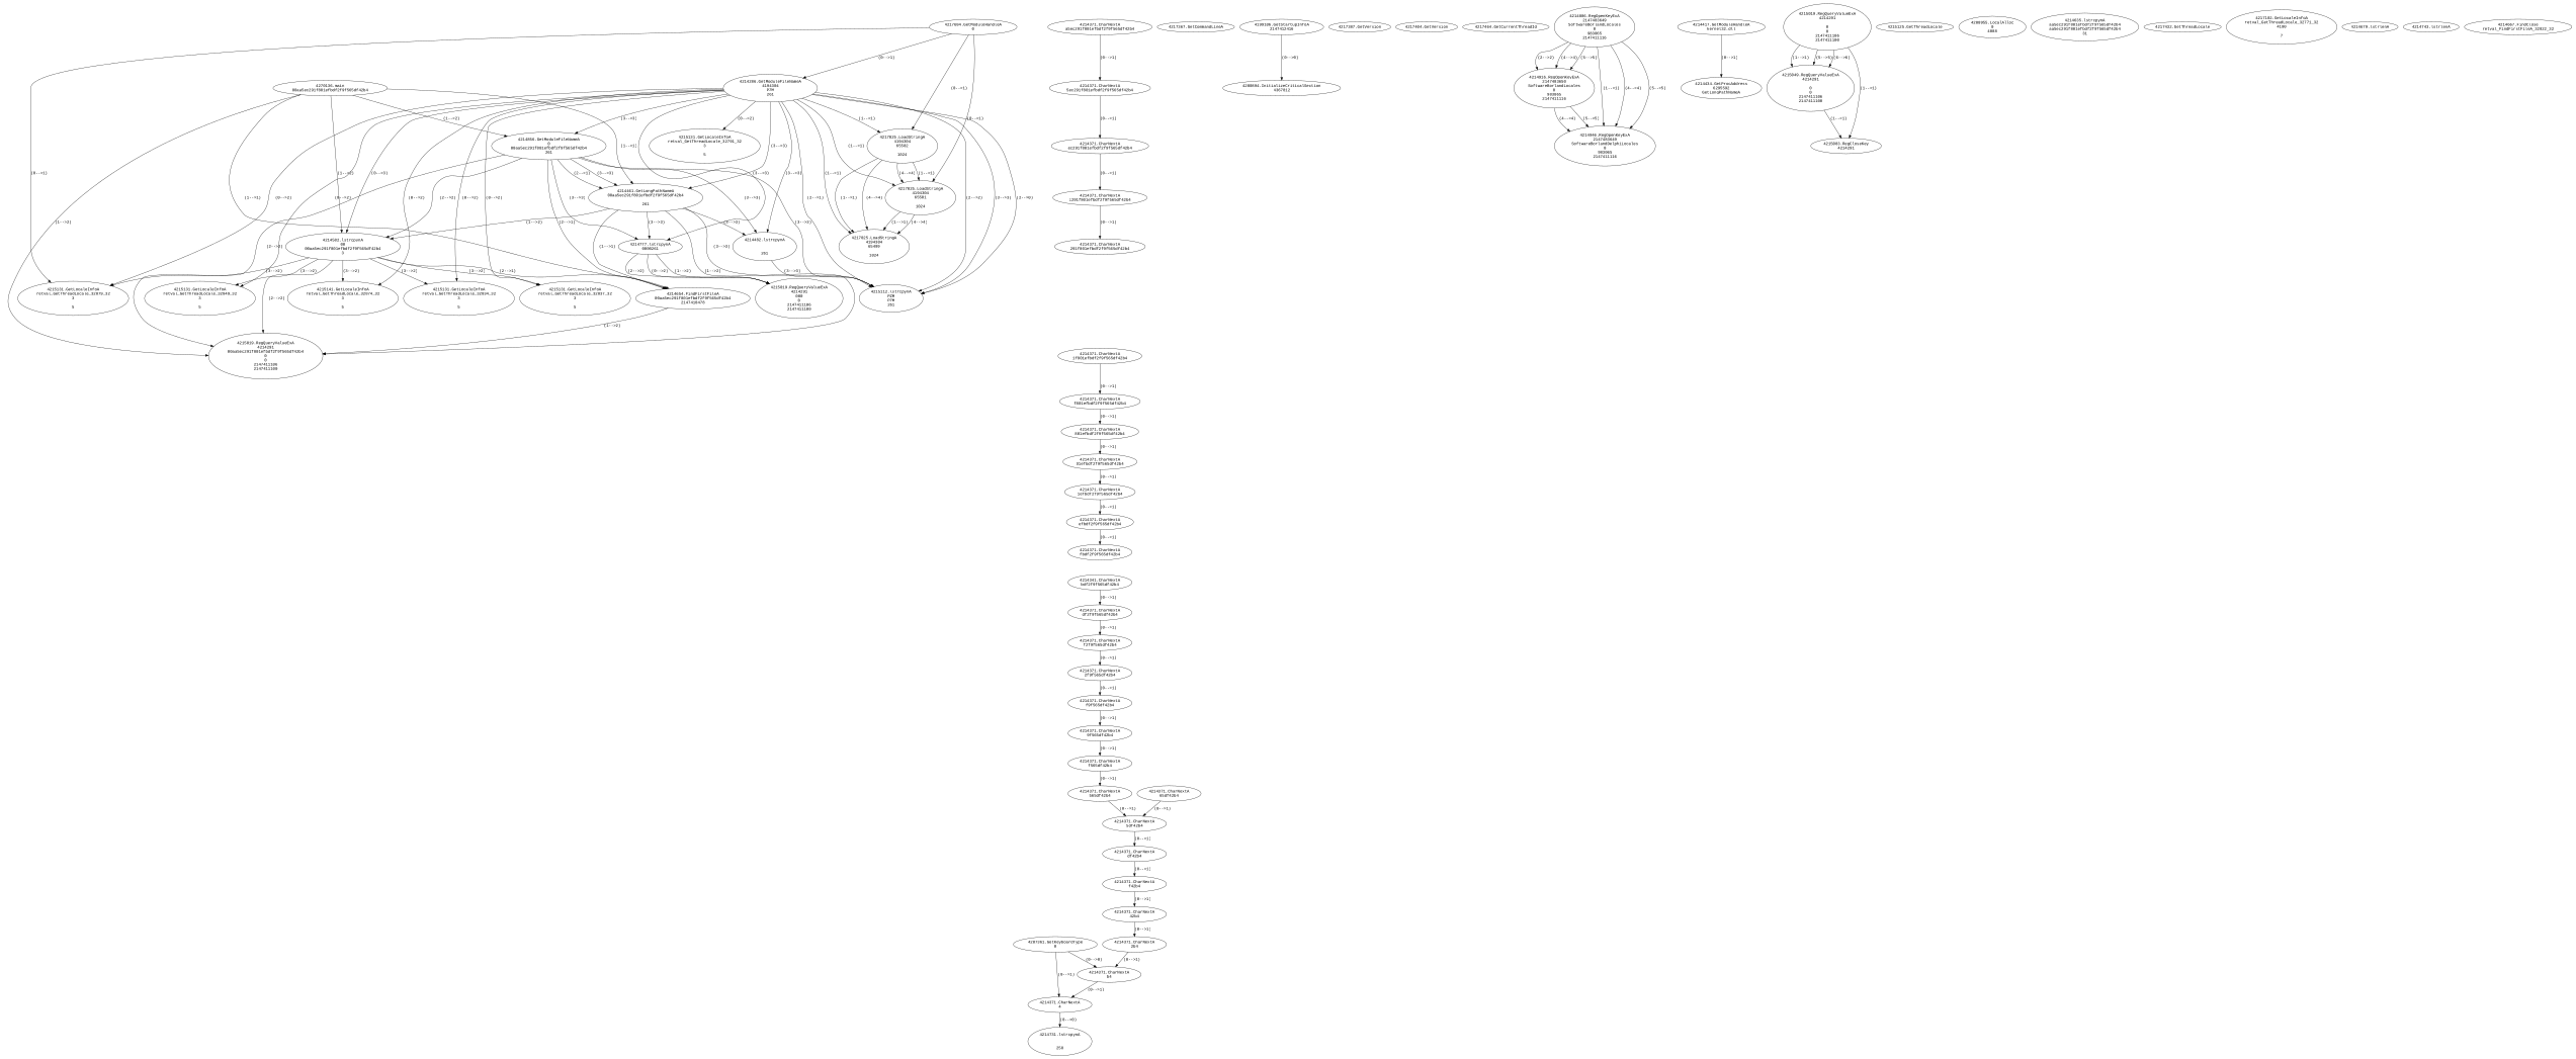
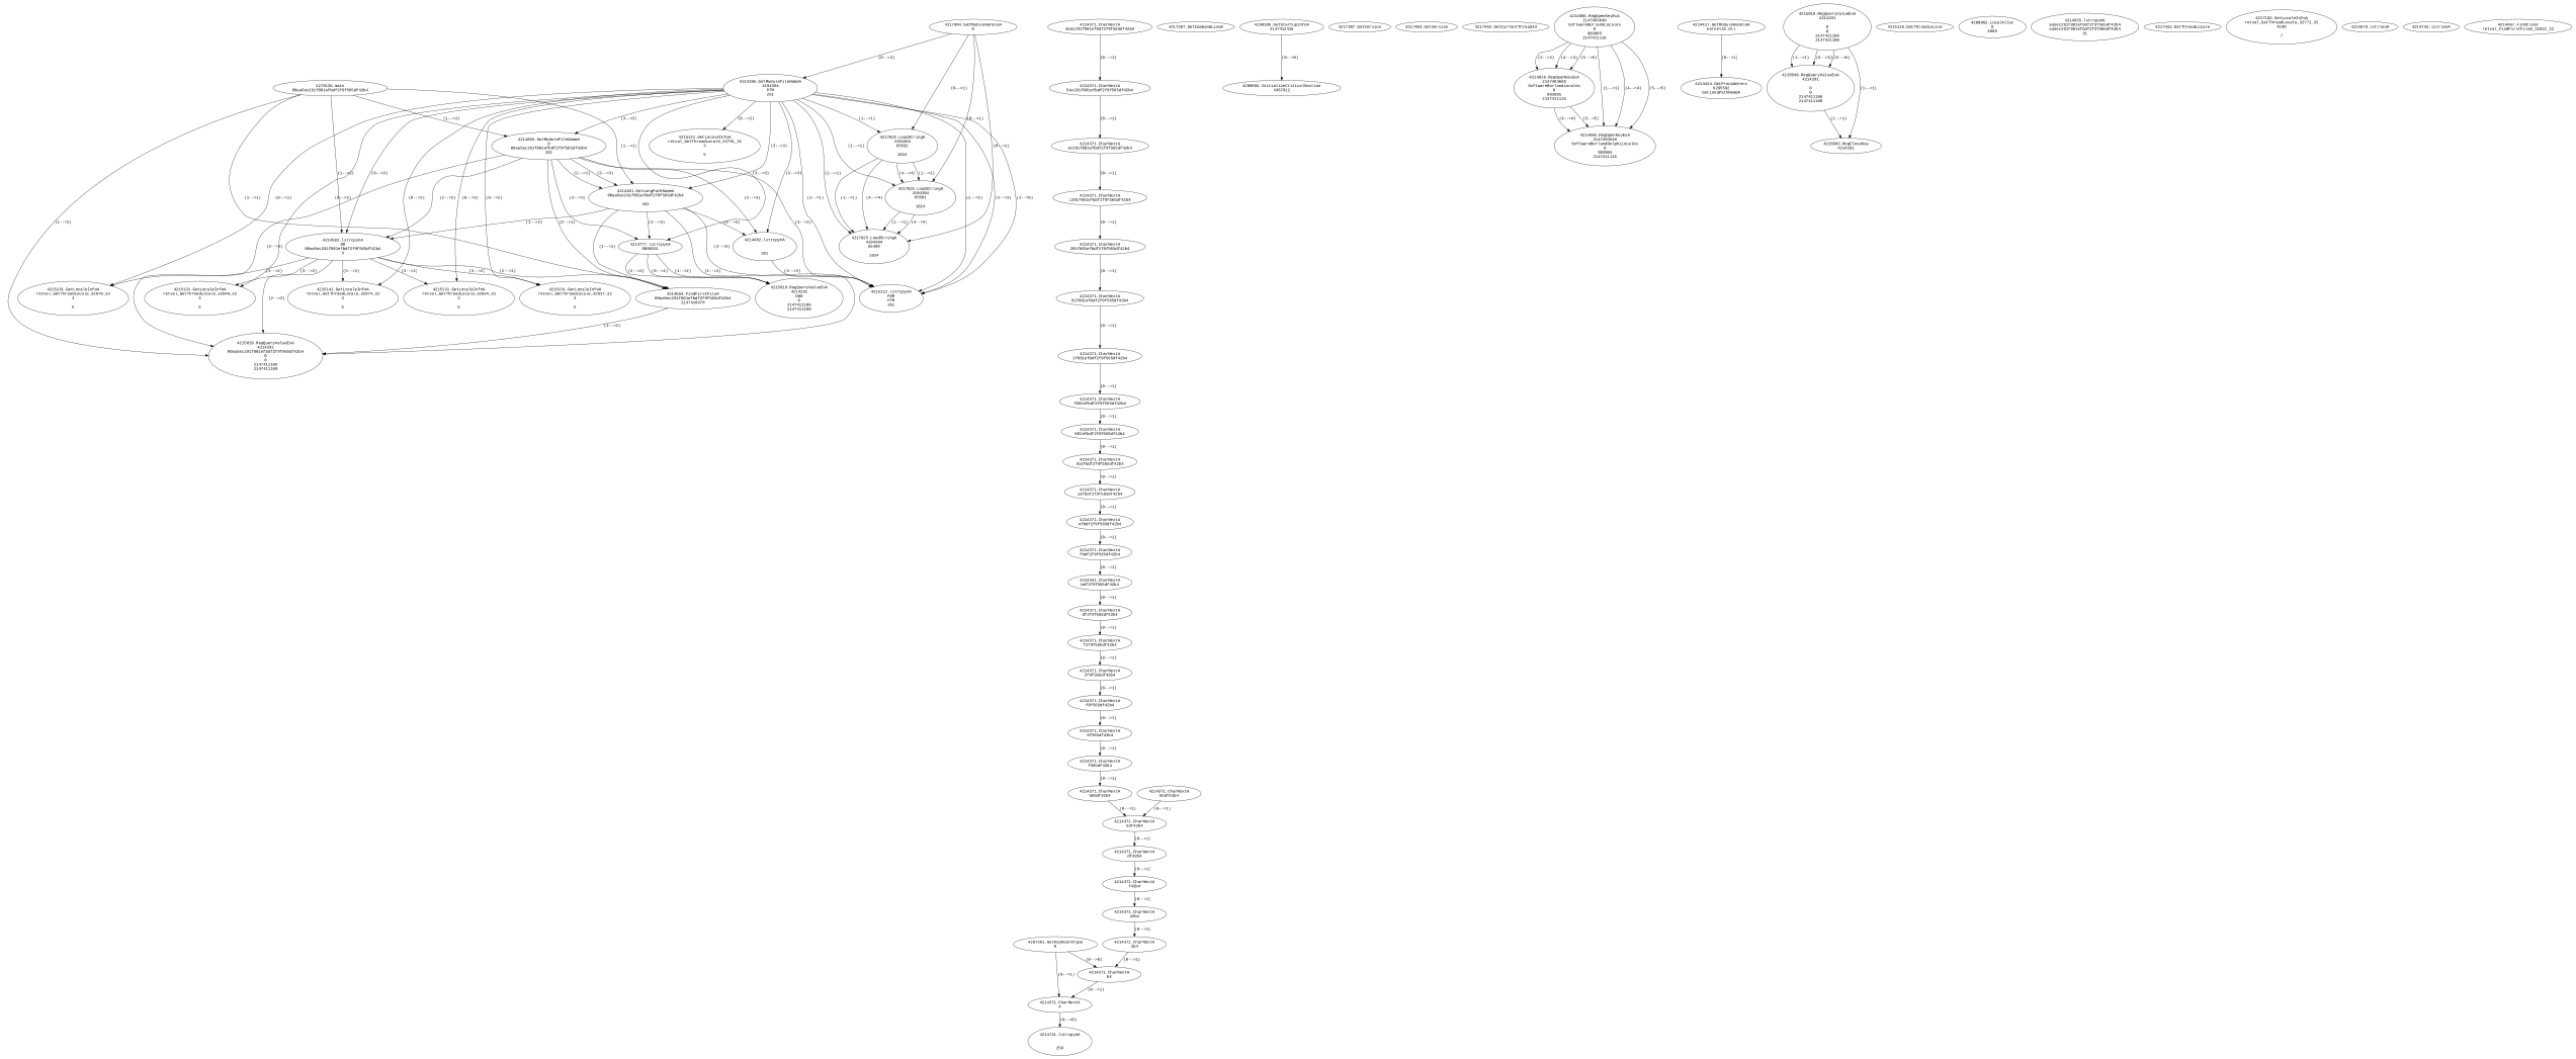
  digraph {
    fontname="Liberation Mono"
    node [fontname="Liberation Mono"]
    edge [fontname="Liberation Mono"]
    n1 [label="4270136.main\n00aa5ec291f801efbdf2f9f565df42b4"]
    n2 [label="4214856.GetModuleFileNameA\n0\n00aa5ec291f801efbdf2f9f565df42b4\n261"]
    n3 [label="4214461.GetLongPathNameA\n00aa5ec291f801efbdf2f9f565df42b4\n\n261"]
    n4 [label="4214582.lstrcpynA\n00\n00aa5ec291f801efbdf2f9f565df42b4\n3"]
    n5 [label="4214654.FindFirstFileA\n00aa5ec291f801efbdf2f9f565df42b4\n2147410478"]
    n6 [label="4215019.RegQueryValueExA\n4214291\n00aa5ec291f801efbdf2f9f565df42b4\n0\n0\n2147411106\n2147411100"]
    n7 [label="4214482.lstrcpynA\n\n\n261"]
    n8 [label="4215112.lstrcpynA\nPZM\nPZM\n261"]
    n9 [label="4214777.lstrcpynA\n0000261"]
    n10 [label="4215131.GetLocaleInfoA\nretval_GetThreadLocale_32849_32\n3\n\n5"]
    n11 [label="4215141.GetLocaleInfoA\nretval_GetThreadLocale_32874_32\n3\n\n5"]
    n12 [label="4215131.GetLocaleInfoA\nretval_GetThreadLocale_32834_32\n3\n\n5"]
    n13 [label="4215131.GetLocaleInfoA\nretval_GetThreadLocale_32879_32\n3\n\n5"]
    n14 [label="4215131.GetLocaleInfoA\nretval_GetThreadLocale_32837_32\n3\n\n5"]
    n15 [label="4217684.GetModuleHandleA\n0"]
    n16 [label="4214286.GetModuleFileNameA\n4194304\nPZM\n261"]
    n17 [label="4217025.LoadStringA\n4194304\n65502\n\n1024"]
    n18 [label="4217025.LoadStringA\n4194304\n65501\n\n1024"]
    n19 [label="4217025.LoadStringA\n4194304\n65499\n\n1024"]
    n20 [label="4215131.GetLocaleInfoA\nretval_GetThreadLocale_32791_32\n3\n\n5"]
    n21 [label="4207361.GetKeyboardType\n0"]
    n22 [label="4214371.CharNextA\nb4"]
    n23 [label="4214371.CharNextA\n4"]
    n24 [label="4214731.lstrcpynA\n\n\n258"]
    n25 [label="4217367.GetCommandLineA\n"]
    n26 [label="4199106.GetStartupInfoA\n2147412416"]
    n27 [label="4200894.InitializeCriticalSection\n4367812"]
    n28 [label="4217387.GetVersion\n"]
    n29 [label="4217404.GetVersion\n"]
    n30 [label="4217464.GetCurrentThreadId\n"]
    n31 [label="4215019.RegQueryValueExA\n4214291\n000\n0\n2147411106\n2147411100"]
    n32 [label="4214886.RegOpenKeyExA\n2147483649\nSoftware\Borland\Locales\n0\n983065\n2147411116"]
    n33 [label="4214916.RegOpenKeyExA\n2147483650\nSoftware\Borland\Locales\n0\n983065\n2147411116"]
    n34 [label="4214946.RegOpenKeyExA\n2147483649\nSoftware\Borland\Delphi\Locales\n0\n983065\n2147411116"]
    n35 [label="4214417.GetModuleHandleA\nkernel32.dll"]
    n36 [label="4214434.GetProcAddress\n6295592\nGetLongPathNameA"]
    n37 [label="4215019.RegQueryValueExA\n4214291\n\n0\n0\n2147411106\n2147411100"]
    n38 [label="4215049.RegQueryValueExA\n4214291\n\n0\n0\n2147411106\n2147411100"]
    n39 [label="4215083.RegCloseKey\n4214291"]
    n40 [label="4215125.GetThreadLocale\n"]
    n41 [label="4200955.LocalAlloc\n0\n4088"]
    n42 [label="4214371.CharNextA\na5ec291f801efbdf2f9f565df42b4"]
    n43 [label="4214371.CharNextA\n5ec291f801efbdf2f9f565df42b4"]
    n44 [label="4214371.CharNextA\nec291f801efbdf2f9f565df42b4"]
    n45 [label="4214371.CharNextA\nc291f801efbdf2f9f565df42b4"]
    n46 [label="4214371.CharNextA\n291f801efbdf2f9f565df42b4"]
+   n47 [label="4214371.CharNextA\n91f801efbdf2f9f565df42b4"]
    n48 [label="4214371.CharNextA\n1f801efbdf2f9f565df42b4"]
    n49 [label="4214371.CharNextA\nf801efbdf2f9f565df42b4"]
    n50 [label="4214371.CharNextA\n801efbdf2f9f565df42b4"]
    n51 [label="4214371.CharNextA\n01efbdf2f9f565df42b4"]
    n52 [label="4214371.CharNextA\n1efbdf2f9f565df42b4"]
    n53 [label="4214371.CharNextA\nefbdf2f9f565df42b4"]
    n54 [label="4214371.CharNextA\nfbdf2f9f565df42b4"]
    n55 [label="4214341.CharNextA\nbdf2f9f565df42b4"]
    n56 [label="4214371.CharNextA\ndf2f9f565df42b4"]
    n57 [label="4214371.CharNextA\nf2f9f565df42b4"]
    n58 [label="4214371.CharNextA\n2f9f565df42b4"]
    n59 [label="4214371.CharNextA\nf9f565df42b4"]
    n60 [label="4214371.CharNextA\n9f565df42b4"]
    n61 [label="4214371.CharNextA\nf565df42b4"]
    n62 [label="4214371.CharNextA\n565df42b4"]
    n63 [label="4214371.CharNextA\n5df42b4"]
    n64 [label="4214371.CharNextA\n65df42b4"]
    n65 [label="4214371.CharNextA\ndf42b4"]
    n66 [label="4214371.CharNextA\nf42b4"]
    n67 [label="4214371.CharNextA\n42b4"]
    n68 [label="4214371.CharNextA\n2b4"]
    n69 [label="4214635.lstrcpynA\naa5ec291f801efbdf2f9f565df42b4\naa5ec291f801efbdf2f9f565df42b4\n31"]
    n70 [label="4217432.GetThreadLocale\n"]
    n71 [label="4217102.GetLocaleInfoA\nretval_GetThreadLocale_32771_32\n4100\n\n7"]
    n72 [label="4214679.lstrlenA\n"]
    n73 [label="4214743.lstrlenA\n"]
    n74 [label="4214667.FindClose\nretval_FindFirstFileA_32822_32"]
    n1 -> n2 [label="(1-->2)"]
    n1 -> n3 [label="(1-->1)"]
    n1 -> n4 [label="(1-->2)"]
    n1 -> n5 [label="(1-->1)"]
    n1 -> n6 [label="(1-->2)"]
    n2 -> n3 [label="(2-->1)"]
    n2 -> n3 [label="(3-->3)"]
    n2 -> n4 [label="(2-->2)"]
    n2 -> n5 [label="(2-->1)"]
    n2 -> n6 [label="(2-->2)"]
    n2 -> n7 [label="(3-->3)"]
    n2 -> n8 [label="(3-->3)"]
    n2 -> n9 [label="(3-->3)"]
    n3 -> n4 [label="(1-->2)"]
    n3 -> n5 [label="(1-->1)"]
    n3 -> n6 [label="(1-->2)"]
    n3 -> n7 [label="(3-->3)"]
    n3 -> n8 [label="(3-->3)"]
    n3 -> n9 [label="(3-->3)"]
    n4 -> n5 [label="(2-->1)"]
    n4 -> n6 [label="(2-->2)"]
    n4 -> n10 [label="(3-->2)"]
    n4 -> n11 [label="(3-->2)"]
    n4 -> n12 [label="(3-->2)"]
    n4 -> n13 [label="(3-->2)"]
    n4 -> n14 [label="(3-->2)"]
    n5 -> n6 [label="(1-->2)"]
    n7 -> n8 [label="(3-->3)"]
    n9 -> n31 [label="(1-->2)"]
    n9 -> n31 [label="(2-->2)"]
    n9 -> n31 [label="(0-->2)"]
    n15 -> n16 [label="(0-->1)"]
    n15 -> n17 [label="(0-->1)"]
    n15 -> n18 [label="(0-->1)"]
-   n15 -> n13 [label="(0-->1)"]
+   n15 -> n19 [label="(0-->1)"]
    n16 -> n2 [label="(3-->3)"]
    n16 -> n3 [label="(3-->3)"]
    n16 -> n4 [label="(0-->3)"]
    n16 -> n7 [label="(3-->3)"]
    n16 -> n8 [label="(2-->1)"]
    n16 -> n8 [label="(2-->2)"]
    n16 -> n8 [label="(3-->3)"]
    n16 -> n8 [label="(2-->0)"]
    n16 -> n9 [label="(3-->3)"]
    n16 -> n10 [label="(0-->2)"]
    n16 -> n11 [label="(0-->2)"]
    n16 -> n12 [label="(0-->2)"]
    n16 -> n13 [label="(0-->2)"]
    n16 -> n14 [label="(0-->2)"]
    n16 -> n17 [label="(1-->1)"]
    n16 -> n18 [label="(1-->1)"]
    n16 -> n19 [label="(1-->1)"]
    n16 -> n20 [label="(0-->2)"]
    n17 -> n18 [label="(1-->1)"]
    n17 -> n18 [label="(4-->4)"]
    n17 -> n19 [label="(1-->1)"]
    n17 -> n19 [label="(4-->4)"]
    n18 -> n19 [label="(1-->1)"]
    n18 -> n19 [label="(4-->4)"]
    n21 -> n22 [label="(0-->0)"]
    n21 -> n23 [label="(0-->1)"]
    n22 -> n23 [label="(0-->1)"]
    n23 -> n24 [label="(0-->0)"]
    n26 -> n27 [label="(0-->0)"]
    n32 -> n33 [label="(2-->2)"]
    n32 -> n33 [label="(4-->4)"]
    n32 -> n33 [label="(5-->5)"]
    n32 -> n34 [label="(1-->1)"]
    n32 -> n34 [label="(4-->4)"]
    n32 -> n34 [label="(5-->5)"]
    n33 -> n34 [label="(4-->4)"]
    n33 -> n34 [label="(5-->5)"]
    n35 -> n36 [label="(0-->1)"]
    n37 -> n38 [label="(1-->1)"]
    n37 -> n38 [label="(5-->5)"]
    n37 -> n38 [label="(6-->6)"]
    n37 -> n39 [label="(1-->1)"]
    n38 -> n39 [label="(1-->1)"]
    n42 -> n43 [label="(0-->1)"]
    n43 -> n44 [label="(0-->1)"]
    n44 -> n45 [label="(0-->1)"]
    n45 -> n46 [label="(0-->1)"]
+   n46 -> n47 [label="(0-->1)"]
+   n47 -> n48 [label="(0-->1)"]
    n48 -> n49 [label="(0-->1)"]
    n49 -> n50 [label="(0-->1)"]
    n50 -> n51 [label="(0-->1)"]
    n51 -> n52 [label="(0-->1)"]
    n52 -> n53 [label="(0-->1)"]
    n53 -> n54 [label="(0-->1)"]
+   n54 -> n55 [label="(0-->1)"]
    n55 -> n56 [label="(0-->1)"]
    n56 -> n57 [label="(0-->1)"]
    n57 -> n58 [label="(0-->1)"]
    n58 -> n59 [label="(0-->1)"]
    n59 -> n60 [label="(0-->1)"]
    n60 -> n61 [label="(0-->1)"]
    n61 -> n62 [label="(0-->1)"]
    n62 -> n63 [label="(0-->1)"]
    n63 -> n65 [label="(0-->1)"]
    n64 -> n63 [label="(0-->1)"]
    n65 -> n66 [label="(0-->1)"]
    n66 -> n67 [label="(0-->1)"]
    n67 -> n68 [label="(0-->1)"]
    n68 -> n22 [label="(0-->1)"]
  }
